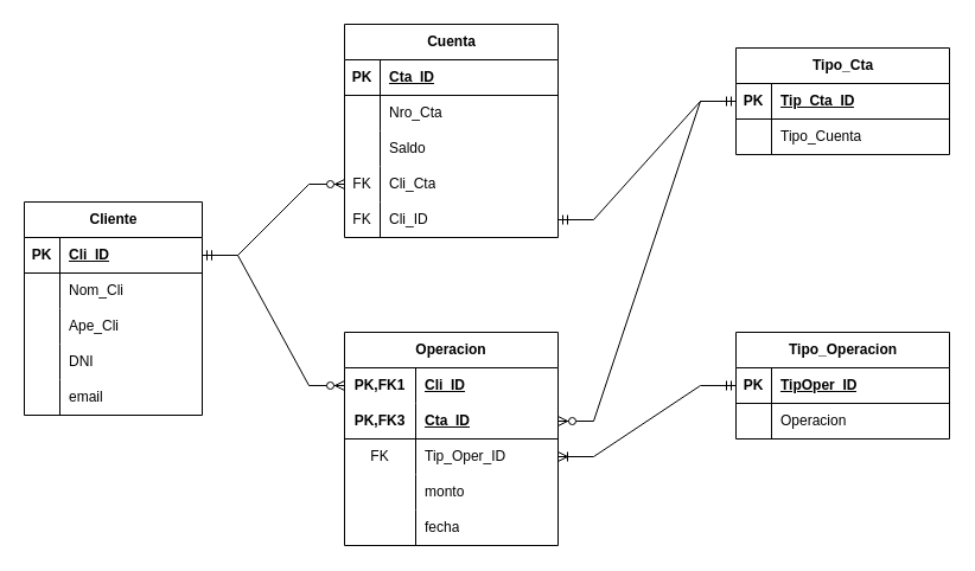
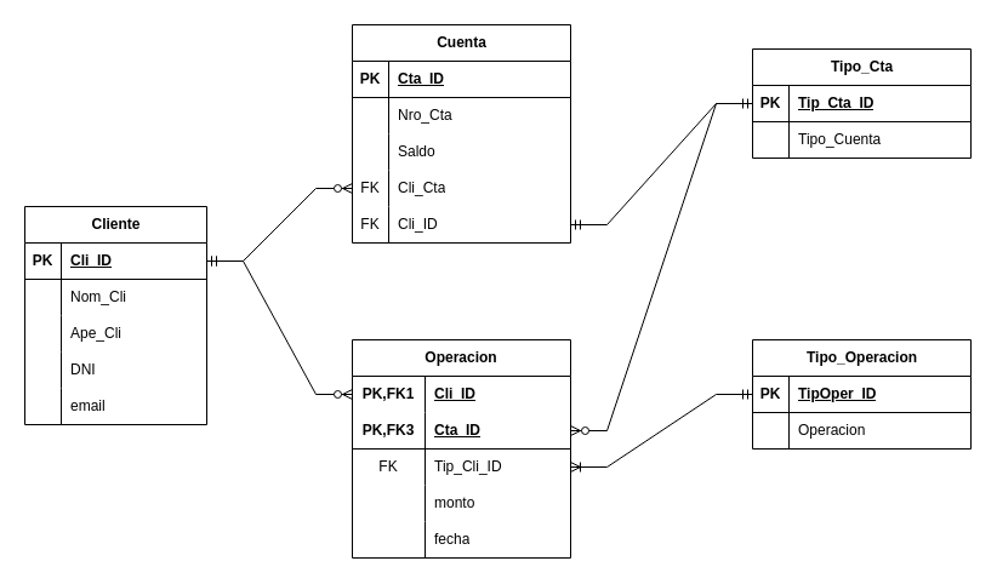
  <mxCell id="0" />
  <mxCell id="1" parent="0" />
  <mxCell id="2" value="Cliente" style="shape=table;startSize=30;container=1;collapsible=1;childLayout=tableLayout;fixedRows=1;rowLines=0;fontStyle=1;align=center;resizeLast=1;html=1;" vertex="1" parent="1"><mxGeometry x="20" y="170" width="150" height="180" as="geometry" /></mxCell>
  <mxCell id="3" value="" style="shape=tableRow;horizontal=0;startSize=0;swimlaneHead=0;swimlaneBody=0;fillColor=none;collapsible=0;dropTarget=0;points=[[0,0.5],[1,0.5]];portConstraint=eastwest;top=0;left=0;right=0;bottom=1;" vertex="1" parent="2"><mxGeometry y="30" width="150" height="30" as="geometry" /></mxCell>
  <mxCell id="4" value="PK" style="shape=partialRectangle;connectable=0;fillColor=none;top=0;left=0;bottom=0;right=0;fontStyle=1;overflow=hidden;whiteSpace=wrap;html=1;" vertex="1" parent="3"><mxGeometry width="30" height="30" as="geometry"><mxRectangle width="30" height="30" as="alternateBounds" /></mxGeometry></mxCell>
  <mxCell id="5" value="Cli_ID" style="shape=partialRectangle;connectable=0;fillColor=none;top=0;left=0;bottom=0;right=0;align=left;spacingLeft=6;fontStyle=5;overflow=hidden;whiteSpace=wrap;html=1;" vertex="1" parent="3"><mxGeometry x="30" width="120" height="30" as="geometry"><mxRectangle width="120" height="30" as="alternateBounds" /></mxGeometry></mxCell>
  <mxCell id="6" value="" style="shape=tableRow;horizontal=0;startSize=0;swimlaneHead=0;swimlaneBody=0;fillColor=none;collapsible=0;dropTarget=0;points=[[0,0.5],[1,0.5]];portConstraint=eastwest;top=0;left=0;right=0;bottom=0;" vertex="1" parent="2"><mxGeometry y="60" width="150" height="30" as="geometry" /></mxCell>
  <mxCell id="7" value="" style="shape=partialRectangle;connectable=0;fillColor=none;top=0;left=0;bottom=0;right=0;editable=1;overflow=hidden;whiteSpace=wrap;html=1;" vertex="1" parent="6"><mxGeometry width="30" height="30" as="geometry"><mxRectangle width="30" height="30" as="alternateBounds" /></mxGeometry></mxCell>
  <mxCell id="8" value="Nom_Cli" style="shape=partialRectangle;connectable=0;fillColor=none;top=0;left=0;bottom=0;right=0;align=left;spacingLeft=6;overflow=hidden;whiteSpace=wrap;html=1;" vertex="1" parent="6"><mxGeometry x="30" width="120" height="30" as="geometry"><mxRectangle width="120" height="30" as="alternateBounds" /></mxGeometry></mxCell>
  <mxCell id="9" value="" style="shape=tableRow;horizontal=0;startSize=0;swimlaneHead=0;swimlaneBody=0;fillColor=none;collapsible=0;dropTarget=0;points=[[0,0.5],[1,0.5]];portConstraint=eastwest;top=0;left=0;right=0;bottom=0;" vertex="1" parent="2"><mxGeometry y="90" width="150" height="30" as="geometry" /></mxCell>
  <mxCell id="10" value="" style="shape=partialRectangle;connectable=0;fillColor=none;top=0;left=0;bottom=0;right=0;editable=1;overflow=hidden;whiteSpace=wrap;html=1;" vertex="1" parent="9"><mxGeometry width="30" height="30" as="geometry"><mxRectangle width="30" height="30" as="alternateBounds" /></mxGeometry></mxCell>
  <mxCell id="11" value="Ape_Cli" style="shape=partialRectangle;connectable=0;fillColor=none;top=0;left=0;bottom=0;right=0;align=left;spacingLeft=6;overflow=hidden;whiteSpace=wrap;html=1;" vertex="1" parent="9"><mxGeometry x="30" width="120" height="30" as="geometry"><mxRectangle width="120" height="30" as="alternateBounds" /></mxGeometry></mxCell>
  <mxCell id="12" value="" style="shape=tableRow;horizontal=0;startSize=0;swimlaneHead=0;swimlaneBody=0;fillColor=none;collapsible=0;dropTarget=0;points=[[0,0.5],[1,0.5]];portConstraint=eastwest;top=0;left=0;right=0;bottom=0;" vertex="1" parent="2"><mxGeometry y="120" width="150" height="30" as="geometry" /></mxCell>
  <mxCell id="13" value="" style="shape=partialRectangle;connectable=0;fillColor=none;top=0;left=0;bottom=0;right=0;editable=1;overflow=hidden;whiteSpace=wrap;html=1;" vertex="1" parent="12"><mxGeometry width="30" height="30" as="geometry"><mxRectangle width="30" height="30" as="alternateBounds" /></mxGeometry></mxCell>
  <mxCell id="14" value="DNI" style="shape=partialRectangle;connectable=0;fillColor=none;top=0;left=0;bottom=0;right=0;align=left;spacingLeft=6;overflow=hidden;whiteSpace=wrap;html=1;" vertex="1" parent="12"><mxGeometry x="30" width="120" height="30" as="geometry"><mxRectangle width="120" height="30" as="alternateBounds" /></mxGeometry></mxCell>
  <mxCell id="15" value="" style="shape=tableRow;horizontal=0;startSize=0;swimlaneHead=0;swimlaneBody=0;fillColor=none;collapsible=0;dropTarget=0;points=[[0,0.5],[1,0.5]];portConstraint=eastwest;top=0;left=0;right=0;bottom=0;" vertex="1" parent="2"><mxGeometry y="150" width="150" height="30" as="geometry" /></mxCell>
  <mxCell id="16" value="" style="shape=partialRectangle;connectable=0;fillColor=none;top=0;left=0;bottom=0;right=0;editable=1;overflow=hidden;whiteSpace=wrap;html=1;" vertex="1" parent="15"><mxGeometry width="30" height="30" as="geometry"><mxRectangle width="30" height="30" as="alternateBounds" /></mxGeometry></mxCell>
  <mxCell id="17" value="email" style="shape=partialRectangle;connectable=0;fillColor=none;top=0;left=0;bottom=0;right=0;align=left;spacingLeft=6;overflow=hidden;whiteSpace=wrap;html=1;" vertex="1" parent="15"><mxGeometry x="30" width="120" height="30" as="geometry"><mxRectangle width="120" height="30" as="alternateBounds" /></mxGeometry></mxCell>
  <mxCell id="18" value="Cuenta" style="shape=table;startSize=30;container=1;collapsible=1;childLayout=tableLayout;fixedRows=1;rowLines=0;fontStyle=1;align=center;resizeLast=1;html=1;" vertex="1" parent="1"><mxGeometry x="290" y="20" width="180" height="180" as="geometry" /></mxCell>
  <mxCell id="19" value="" style="shape=tableRow;horizontal=0;startSize=0;swimlaneHead=0;swimlaneBody=0;fillColor=none;collapsible=0;dropTarget=0;points=[[0,0.5],[1,0.5]];portConstraint=eastwest;top=0;left=0;right=0;bottom=1;" vertex="1" parent="18"><mxGeometry y="30" width="180" height="30" as="geometry" /></mxCell>
  <mxCell id="20" value="PK" style="shape=partialRectangle;connectable=0;fillColor=none;top=0;left=0;bottom=0;right=0;fontStyle=1;overflow=hidden;whiteSpace=wrap;html=1;" vertex="1" parent="19"><mxGeometry width="30" height="30" as="geometry"><mxRectangle width="30" height="30" as="alternateBounds" /></mxGeometry></mxCell>
  <mxCell id="21" value="Cta_ID" style="shape=partialRectangle;connectable=0;fillColor=none;top=0;left=0;bottom=0;right=0;align=left;spacingLeft=6;fontStyle=5;overflow=hidden;whiteSpace=wrap;html=1;" vertex="1" parent="19"><mxGeometry x="30" width="150" height="30" as="geometry"><mxRectangle width="150" height="30" as="alternateBounds" /></mxGeometry></mxCell>
  <mxCell id="22" value="" style="shape=tableRow;horizontal=0;startSize=0;swimlaneHead=0;swimlaneBody=0;fillColor=none;collapsible=0;dropTarget=0;points=[[0,0.5],[1,0.5]];portConstraint=eastwest;top=0;left=0;right=0;bottom=0;" vertex="1" parent="18"><mxGeometry y="60" width="180" height="30" as="geometry" /></mxCell>
  <mxCell id="23" value="" style="shape=partialRectangle;connectable=0;fillColor=none;top=0;left=0;bottom=0;right=0;editable=1;overflow=hidden;whiteSpace=wrap;html=1;" vertex="1" parent="22"><mxGeometry width="30" height="30" as="geometry"><mxRectangle width="30" height="30" as="alternateBounds" /></mxGeometry></mxCell>
  <mxCell id="24" value="Nro_Cta" style="shape=partialRectangle;connectable=0;fillColor=none;top=0;left=0;bottom=0;right=0;align=left;spacingLeft=6;overflow=hidden;whiteSpace=wrap;html=1;" vertex="1" parent="22"><mxGeometry x="30" width="150" height="30" as="geometry"><mxRectangle width="150" height="30" as="alternateBounds" /></mxGeometry></mxCell>
  <mxCell id="25" value="" style="shape=tableRow;horizontal=0;startSize=0;swimlaneHead=0;swimlaneBody=0;fillColor=none;collapsible=0;dropTarget=0;points=[[0,0.5],[1,0.5]];portConstraint=eastwest;top=0;left=0;right=0;bottom=0;" vertex="1" parent="18"><mxGeometry y="90" width="180" height="30" as="geometry" /></mxCell>
  <mxCell id="26" value="" style="shape=partialRectangle;connectable=0;fillColor=none;top=0;left=0;bottom=0;right=0;editable=1;overflow=hidden;whiteSpace=wrap;html=1;" vertex="1" parent="25"><mxGeometry width="30" height="30" as="geometry"><mxRectangle width="30" height="30" as="alternateBounds" /></mxGeometry></mxCell>
  <mxCell id="27" value="Saldo" style="shape=partialRectangle;connectable=0;fillColor=none;top=0;left=0;bottom=0;right=0;align=left;spacingLeft=6;overflow=hidden;whiteSpace=wrap;html=1;" vertex="1" parent="25"><mxGeometry x="30" width="150" height="30" as="geometry"><mxRectangle width="150" height="30" as="alternateBounds" /></mxGeometry></mxCell>
  <mxCell id="28" value="" style="shape=tableRow;horizontal=0;startSize=0;swimlaneHead=0;swimlaneBody=0;fillColor=none;collapsible=0;dropTarget=0;points=[[0,0.5],[1,0.5]];portConstraint=eastwest;top=0;left=0;right=0;bottom=0;" vertex="1" parent="18"><mxGeometry y="120" width="180" height="30" as="geometry" /></mxCell>
  <mxCell id="29" value="FK" style="shape=partialRectangle;connectable=0;fillColor=none;top=0;left=0;bottom=0;right=0;editable=1;overflow=hidden;whiteSpace=wrap;html=1;" vertex="1" parent="28"><mxGeometry width="30" height="30" as="geometry"><mxRectangle width="30" height="30" as="alternateBounds" /></mxGeometry></mxCell>
  <mxCell id="30" value="Cli_Cta" style="shape=partialRectangle;connectable=0;fillColor=none;top=0;left=0;bottom=0;right=0;align=left;spacingLeft=6;overflow=hidden;whiteSpace=wrap;html=1;" vertex="1" parent="28"><mxGeometry x="30" width="150" height="30" as="geometry"><mxRectangle width="150" height="30" as="alternateBounds" /></mxGeometry></mxCell>
  <mxCell id="31" value="" style="shape=tableRow;horizontal=0;startSize=0;swimlaneHead=0;swimlaneBody=0;fillColor=none;collapsible=0;dropTarget=0;points=[[0,0.5],[1,0.5]];portConstraint=eastwest;top=0;left=0;right=0;bottom=0;" vertex="1" parent="18"><mxGeometry y="150" width="180" height="30" as="geometry" /></mxCell>
  <mxCell id="32" value="FK" style="shape=partialRectangle;connectable=0;fillColor=none;top=0;left=0;bottom=0;right=0;editable=1;overflow=hidden;whiteSpace=wrap;html=1;" vertex="1" parent="31"><mxGeometry width="30" height="30" as="geometry"><mxRectangle width="30" height="30" as="alternateBounds" /></mxGeometry></mxCell>
  <mxCell id="33" value="Cli_ID" style="shape=partialRectangle;connectable=0;fillColor=none;top=0;left=0;bottom=0;right=0;align=left;spacingLeft=6;overflow=hidden;whiteSpace=wrap;html=1;" vertex="1" parent="31"><mxGeometry x="30" width="150" height="30" as="geometry"><mxRectangle width="150" height="30" as="alternateBounds" /></mxGeometry></mxCell>
  <mxCell id="34" value="" style="edgeStyle=entityRelationEdgeStyle;fontSize=12;html=1;endArrow=ERmandOne;rounded=0;entryX=1;entryY=0.5;entryDx=0;entryDy=0;exitX=0;exitY=0.5;exitDx=0;exitDy=0;" edge="1" parent="1" source="36" target="31"><mxGeometry width="100" height="100" relative="1" as="geometry"><mxPoint x="160" y="260" as="sourcePoint" /><mxPoint x="460" y="130" as="targetPoint" /></mxGeometry></mxCell>
  <mxCell id="35" value="Tipo_Cta" style="shape=table;startSize=30;container=1;collapsible=1;childLayout=tableLayout;fixedRows=1;rowLines=0;fontStyle=1;align=center;resizeLast=1;html=1;" vertex="1" parent="1"><mxGeometry x="620" y="40" width="180" height="90" as="geometry" /></mxCell>
  <mxCell id="36" value="" style="shape=tableRow;horizontal=0;startSize=0;swimlaneHead=0;swimlaneBody=0;fillColor=none;collapsible=0;dropTarget=0;points=[[0,0.5],[1,0.5]];portConstraint=eastwest;top=0;left=0;right=0;bottom=1;" vertex="1" parent="35"><mxGeometry y="30" width="180" height="30" as="geometry" /></mxCell>
  <mxCell id="37" value="PK" style="shape=partialRectangle;connectable=0;fillColor=none;top=0;left=0;bottom=0;right=0;fontStyle=1;overflow=hidden;whiteSpace=wrap;html=1;" vertex="1" parent="36"><mxGeometry width="30" height="30" as="geometry"><mxRectangle width="30" height="30" as="alternateBounds" /></mxGeometry></mxCell>
  <mxCell id="38" value="Tip_Cta_ID" style="shape=partialRectangle;connectable=0;fillColor=none;top=0;left=0;bottom=0;right=0;align=left;spacingLeft=6;fontStyle=5;overflow=hidden;whiteSpace=wrap;html=1;" vertex="1" parent="36"><mxGeometry x="30" width="150" height="30" as="geometry"><mxRectangle width="150" height="30" as="alternateBounds" /></mxGeometry></mxCell>
  <mxCell id="39" value="" style="shape=tableRow;horizontal=0;startSize=0;swimlaneHead=0;swimlaneBody=0;fillColor=none;collapsible=0;dropTarget=0;points=[[0,0.5],[1,0.5]];portConstraint=eastwest;top=0;left=0;right=0;bottom=0;" vertex="1" parent="35"><mxGeometry y="60" width="180" height="30" as="geometry" /></mxCell>
  <mxCell id="40" value="" style="shape=partialRectangle;connectable=0;fillColor=none;top=0;left=0;bottom=0;right=0;editable=1;overflow=hidden;whiteSpace=wrap;html=1;" vertex="1" parent="39"><mxGeometry width="30" height="30" as="geometry"><mxRectangle width="30" height="30" as="alternateBounds" /></mxGeometry></mxCell>
  <mxCell id="41" value="Tipo_Cuenta" style="shape=partialRectangle;connectable=0;fillColor=none;top=0;left=0;bottom=0;right=0;align=left;spacingLeft=6;overflow=hidden;whiteSpace=wrap;html=1;" vertex="1" parent="39"><mxGeometry x="30" width="150" height="30" as="geometry"><mxRectangle width="150" height="30" as="alternateBounds" /></mxGeometry></mxCell>
  <mxCell id="42" value="" style="edgeStyle=entityRelationEdgeStyle;fontSize=12;html=1;endArrow=ERzeroToMany;startArrow=ERmandOne;rounded=0;exitX=1;exitY=0.5;exitDx=0;exitDy=0;entryX=0;entryY=0.5;entryDx=0;entryDy=0;" edge="1" parent="1" source="3" target="28"><mxGeometry width="100" height="100" relative="1" as="geometry"><mxPoint x="360" y="230" as="sourcePoint" /><mxPoint x="460" y="130" as="targetPoint" /></mxGeometry></mxCell>
  <mxCell id="43" value="Tipo_Operacion" style="shape=table;startSize=30;container=1;collapsible=1;childLayout=tableLayout;fixedRows=1;rowLines=0;fontStyle=1;align=center;resizeLast=1;html=1;" vertex="1" parent="1"><mxGeometry x="620" y="280" width="180" height="90" as="geometry" /></mxCell>
  <mxCell id="44" value="" style="shape=tableRow;horizontal=0;startSize=0;swimlaneHead=0;swimlaneBody=0;fillColor=none;collapsible=0;dropTarget=0;points=[[0,0.5],[1,0.5]];portConstraint=eastwest;top=0;left=0;right=0;bottom=1;" vertex="1" parent="43"><mxGeometry y="30" width="180" height="30" as="geometry" /></mxCell>
  <mxCell id="45" value="PK" style="shape=partialRectangle;connectable=0;fillColor=none;top=0;left=0;bottom=0;right=0;fontStyle=1;overflow=hidden;whiteSpace=wrap;html=1;" vertex="1" parent="44"><mxGeometry width="30" height="30" as="geometry"><mxRectangle width="30" height="30" as="alternateBounds" /></mxGeometry></mxCell>
  <mxCell id="46" value="TipOper_ID" style="shape=partialRectangle;connectable=0;fillColor=none;top=0;left=0;bottom=0;right=0;align=left;spacingLeft=6;fontStyle=5;overflow=hidden;whiteSpace=wrap;html=1;" vertex="1" parent="44"><mxGeometry x="30" width="150" height="30" as="geometry"><mxRectangle width="150" height="30" as="alternateBounds" /></mxGeometry></mxCell>
  <mxCell id="47" value="" style="shape=tableRow;horizontal=0;startSize=0;swimlaneHead=0;swimlaneBody=0;fillColor=none;collapsible=0;dropTarget=0;points=[[0,0.5],[1,0.5]];portConstraint=eastwest;top=0;left=0;right=0;bottom=0;" vertex="1" parent="43"><mxGeometry y="60" width="180" height="30" as="geometry" /></mxCell>
  <mxCell id="48" value="" style="shape=partialRectangle;connectable=0;fillColor=none;top=0;left=0;bottom=0;right=0;editable=1;overflow=hidden;whiteSpace=wrap;html=1;" vertex="1" parent="47"><mxGeometry width="30" height="30" as="geometry"><mxRectangle width="30" height="30" as="alternateBounds" /></mxGeometry></mxCell>
  <mxCell id="49" value="Operacion" style="shape=partialRectangle;connectable=0;fillColor=none;top=0;left=0;bottom=0;right=0;align=left;spacingLeft=6;overflow=hidden;whiteSpace=wrap;html=1;" vertex="1" parent="47"><mxGeometry x="30" width="150" height="30" as="geometry"><mxRectangle width="150" height="30" as="alternateBounds" /></mxGeometry></mxCell>
  <mxCell id="50" value="Operacion" style="shape=table;startSize=30;container=1;collapsible=1;childLayout=tableLayout;fixedRows=1;rowLines=0;fontStyle=1;align=center;resizeLast=1;html=1;whiteSpace=wrap;" vertex="1" parent="1"><mxGeometry x="290" y="280" width="180" height="180" as="geometry" /></mxCell>
  <mxCell id="51" value="" style="shape=tableRow;horizontal=0;startSize=0;swimlaneHead=0;swimlaneBody=0;fillColor=none;collapsible=0;dropTarget=0;points=[[0,0.5],[1,0.5]];portConstraint=eastwest;top=0;left=0;right=0;bottom=0;html=1;" vertex="1" parent="50"><mxGeometry y="30" width="180" height="30" as="geometry" /></mxCell>
  <mxCell id="52" value="PK,FK1" style="shape=partialRectangle;connectable=0;fillColor=none;top=0;left=0;bottom=0;right=0;fontStyle=1;overflow=hidden;html=1;whiteSpace=wrap;" vertex="1" parent="51"><mxGeometry width="60" height="30" as="geometry"><mxRectangle width="60" height="30" as="alternateBounds" /></mxGeometry></mxCell>
  <mxCell id="53" value="Cli_ID" style="shape=partialRectangle;connectable=0;fillColor=none;top=0;left=0;bottom=0;right=0;align=left;spacingLeft=6;fontStyle=5;overflow=hidden;html=1;whiteSpace=wrap;" vertex="1" parent="51"><mxGeometry x="60" width="120" height="30" as="geometry"><mxRectangle width="120" height="30" as="alternateBounds" /></mxGeometry></mxCell>
  <mxCell id="54" value="" style="shape=tableRow;horizontal=0;startSize=0;swimlaneHead=0;swimlaneBody=0;fillColor=none;collapsible=0;dropTarget=0;points=[[0,0.5],[1,0.5]];portConstraint=eastwest;top=0;left=0;right=0;bottom=1;html=1;" vertex="1" parent="50"><mxGeometry y="60" width="180" height="30" as="geometry" /></mxCell>
  <mxCell id="55" value="PK,FK3" style="shape=partialRectangle;connectable=0;fillColor=none;top=0;left=0;bottom=0;right=0;fontStyle=1;overflow=hidden;html=1;whiteSpace=wrap;" vertex="1" parent="54"><mxGeometry width="60" height="30" as="geometry"><mxRectangle width="60" height="30" as="alternateBounds" /></mxGeometry></mxCell>
  <mxCell id="56" value="Cta_ID" style="shape=partialRectangle;connectable=0;fillColor=none;top=0;left=0;bottom=0;right=0;align=left;spacingLeft=6;fontStyle=5;overflow=hidden;html=1;whiteSpace=wrap;" vertex="1" parent="54"><mxGeometry x="60" width="120" height="30" as="geometry"><mxRectangle width="120" height="30" as="alternateBounds" /></mxGeometry></mxCell>
  <mxCell id="57" value="" style="shape=tableRow;horizontal=0;startSize=0;swimlaneHead=0;swimlaneBody=0;fillColor=none;collapsible=0;dropTarget=0;points=[[0,0.5],[1,0.5]];portConstraint=eastwest;top=0;left=0;right=0;bottom=0;html=1;" vertex="1" parent="50"><mxGeometry y="90" width="180" height="30" as="geometry" /></mxCell>
  <mxCell id="58" value="FK" style="shape=partialRectangle;connectable=0;fillColor=none;top=0;left=0;bottom=0;right=0;editable=1;overflow=hidden;html=1;whiteSpace=wrap;" vertex="1" parent="57"><mxGeometry width="60" height="30" as="geometry"><mxRectangle width="60" height="30" as="alternateBounds" /></mxGeometry></mxCell>
- <mxCell id="59" value="Tip_Oper_ID" style="shape=partialRectangle;connectable=0;fillColor=none;top=0;left=0;bottom=0;right=0;align=left;spacingLeft=6;overflow=hidden;html=1;whiteSpace=wrap;" vertex="1" parent="57"><mxGeometry x="60" width="120" height="30" as="geometry"><mxRectangle width="120" height="30" as="alternateBounds" /></mxGeometry></mxCell>
+ <mxCell id="59" value="Tip_Cli_ID" style="shape=partialRectangle;connectable=0;fillColor=none;top=0;left=0;bottom=0;right=0;align=left;spacingLeft=6;overflow=hidden;html=1;whiteSpace=wrap;" vertex="1" parent="57"><mxGeometry x="60" width="120" height="30" as="geometry"><mxRectangle width="120" height="30" as="alternateBounds" /></mxGeometry></mxCell>
  <mxCell id="60" value="" style="shape=tableRow;horizontal=0;startSize=0;swimlaneHead=0;swimlaneBody=0;fillColor=none;collapsible=0;dropTarget=0;points=[[0,0.5],[1,0.5]];portConstraint=eastwest;top=0;left=0;right=0;bottom=0;html=1;" vertex="1" parent="50"><mxGeometry y="120" width="180" height="30" as="geometry" /></mxCell>
  <mxCell id="61" value="" style="shape=partialRectangle;connectable=0;fillColor=none;top=0;left=0;bottom=0;right=0;editable=1;overflow=hidden;html=1;whiteSpace=wrap;" vertex="1" parent="60"><mxGeometry width="60" height="30" as="geometry"><mxRectangle width="60" height="30" as="alternateBounds" /></mxGeometry></mxCell>
  <mxCell id="62" value="monto" style="shape=partialRectangle;connectable=0;fillColor=none;top=0;left=0;bottom=0;right=0;align=left;spacingLeft=6;overflow=hidden;html=1;whiteSpace=wrap;" vertex="1" parent="60"><mxGeometry x="60" width="120" height="30" as="geometry"><mxRectangle width="120" height="30" as="alternateBounds" /></mxGeometry></mxCell>
  <mxCell id="63" value="" style="shape=tableRow;horizontal=0;startSize=0;swimlaneHead=0;swimlaneBody=0;fillColor=none;collapsible=0;dropTarget=0;points=[[0,0.5],[1,0.5]];portConstraint=eastwest;top=0;left=0;right=0;bottom=0;html=1;" vertex="1" parent="50"><mxGeometry y="150" width="180" height="30" as="geometry" /></mxCell>
  <mxCell id="64" value="" style="shape=partialRectangle;connectable=0;fillColor=none;top=0;left=0;bottom=0;right=0;editable=1;overflow=hidden;html=1;whiteSpace=wrap;" vertex="1" parent="63"><mxGeometry width="60" height="30" as="geometry"><mxRectangle width="60" height="30" as="alternateBounds" /></mxGeometry></mxCell>
  <mxCell id="65" value="fecha" style="shape=partialRectangle;connectable=0;fillColor=none;top=0;left=0;bottom=0;right=0;align=left;spacingLeft=6;overflow=hidden;html=1;whiteSpace=wrap;" vertex="1" parent="63"><mxGeometry x="60" width="120" height="30" as="geometry"><mxRectangle width="120" height="30" as="alternateBounds" /></mxGeometry></mxCell>
  <mxCell id="66" value="" style="edgeStyle=entityRelationEdgeStyle;fontSize=12;html=1;endArrow=ERoneToMany;startArrow=ERmandOne;rounded=0;entryX=1;entryY=0.5;entryDx=0;entryDy=0;exitX=0;exitY=0.5;exitDx=0;exitDy=0;" edge="1" parent="1" source="44" target="57"><mxGeometry width="100" height="100" relative="1" as="geometry"><mxPoint x="360" y="290" as="sourcePoint" /><mxPoint x="460" y="190" as="targetPoint" /></mxGeometry></mxCell>
  <mxCell id="67" value="" style="edgeStyle=entityRelationEdgeStyle;fontSize=12;html=1;endArrow=ERzeroToMany;startArrow=ERmandOne;rounded=0;exitX=1;exitY=0.5;exitDx=0;exitDy=0;entryX=0;entryY=0.5;entryDx=0;entryDy=0;" edge="1" parent="1" source="3" target="51"><mxGeometry width="100" height="100" relative="1" as="geometry"><mxPoint x="360" y="260" as="sourcePoint" /><mxPoint x="460" y="160" as="targetPoint" /></mxGeometry></mxCell>
  <mxCell id="68" value="" style="edgeStyle=entityRelationEdgeStyle;fontSize=12;html=1;endArrow=ERzeroToMany;startArrow=ERmandOne;rounded=0;entryX=1;entryY=0.5;entryDx=0;entryDy=0;exitX=0;exitY=0.5;exitDx=0;exitDy=0;" edge="1" parent="1" source="36" target="54"><mxGeometry width="100" height="100" relative="1" as="geometry"><mxPoint x="360" y="260" as="sourcePoint" /><mxPoint x="460" y="160" as="targetPoint" /></mxGeometry></mxCell>
